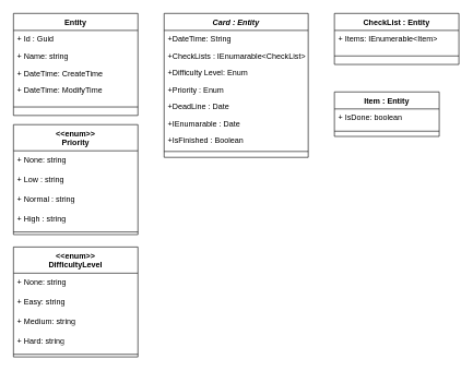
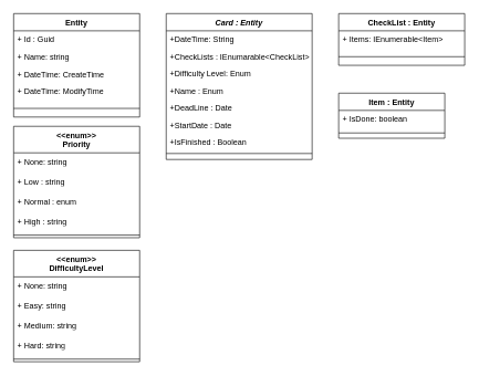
  <mxCell id="0" />
  <mxCell id="1" parent="0" />
  <mxCell id="2" value="Card : Entity" style="swimlane;fontStyle=3;align=center;verticalAlign=top;childLayout=stackLayout;horizontal=1;startSize=26;horizontalStack=0;resizeParent=1;resizeLast=0;collapsible=1;marginBottom=0;rounded=0;shadow=0;strokeWidth=1;" parent="1" vertex="1"><mxGeometry x="250" y="20" width="220" height="220" as="geometry"><mxRectangle x="230" y="140" width="160" height="26" as="alternateBounds" /></mxGeometry></mxCell>
  <mxCell id="3" value="+DateTime: String" style="text;align=left;verticalAlign=top;spacingLeft=4;spacingRight=4;overflow=hidden;rotatable=0;points=[[0,0.5],[1,0.5]];portConstraint=eastwest;" parent="2" vertex="1"><mxGeometry y="26" width="220" height="26" as="geometry" /></mxCell>
  <mxCell id="4" value="+CheckLists : IEnumarable&lt;CheckList&gt;" style="text;align=left;verticalAlign=top;spacingLeft=4;spacingRight=4;overflow=hidden;rotatable=0;points=[[0,0.5],[1,0.5]];portConstraint=eastwest;" parent="2" vertex="1"><mxGeometry y="52" width="220" height="25" as="geometry" /></mxCell>
  <mxCell id="5" value="+Difficulty Level: Enum " style="text;align=left;verticalAlign=top;spacingLeft=4;spacingRight=4;overflow=hidden;rotatable=0;points=[[0,0.5],[1,0.5]];portConstraint=eastwest;" parent="2" vertex="1"><mxGeometry y="77" width="220" height="26" as="geometry" /></mxCell>
- <mxCell id="6" value="+Priority : Enum" style="text;align=left;verticalAlign=top;spacingLeft=4;spacingRight=4;overflow=hidden;rotatable=0;points=[[0,0.5],[1,0.5]];portConstraint=eastwest;" parent="2" vertex="1"><mxGeometry y="103" width="220" height="26" as="geometry" /></mxCell>
+ <mxCell id="6" value="+Name : Enum" style="text;align=left;verticalAlign=top;spacingLeft=4;spacingRight=4;overflow=hidden;rotatable=0;points=[[0,0.5],[1,0.5]];portConstraint=eastwest;" parent="2" vertex="1"><mxGeometry y="103" width="220" height="26" as="geometry" /></mxCell>
  <mxCell id="7" value="+DeadLine : Date" style="text;align=left;verticalAlign=top;spacingLeft=4;spacingRight=4;overflow=hidden;rotatable=0;points=[[0,0.5],[1,0.5]];portConstraint=eastwest;" parent="2" vertex="1"><mxGeometry y="129" width="220" height="26" as="geometry" /></mxCell>
- <mxCell id="8" value="+IEnumarable : Date" style="text;align=left;verticalAlign=top;spacingLeft=4;spacingRight=4;overflow=hidden;rotatable=0;points=[[0,0.5],[1,0.5]];portConstraint=eastwest;" parent="2" vertex="1"><mxGeometry y="155" width="220" height="26" as="geometry" /></mxCell>
+ <mxCell id="8" value="+StartDate : Date" style="text;align=left;verticalAlign=top;spacingLeft=4;spacingRight=4;overflow=hidden;rotatable=0;points=[[0,0.5],[1,0.5]];portConstraint=eastwest;" parent="2" vertex="1"><mxGeometry y="155" width="220" height="26" as="geometry" /></mxCell>
  <mxCell id="9" value="+IsFinished : Boolean" style="text;align=left;verticalAlign=top;spacingLeft=4;spacingRight=4;overflow=hidden;rotatable=0;points=[[0,0.5],[1,0.5]];portConstraint=eastwest;" parent="2" vertex="1"><mxGeometry y="181" width="220" height="26" as="geometry" /></mxCell>
  <mxCell id="10" value="" style="line;html=1;strokeWidth=1;align=left;verticalAlign=middle;spacingTop=-1;spacingLeft=3;spacingRight=3;rotatable=0;labelPosition=right;points=[];portConstraint=eastwest;" parent="2" vertex="1"><mxGeometry y="207" width="220" height="8" as="geometry" /></mxCell>
  <mxCell id="11" value="&amp;lt;&amp;lt;enum&amp;gt;&amp;gt;&lt;br&gt;DifficultyLevel" style="swimlane;fontStyle=1;align=center;verticalAlign=top;childLayout=stackLayout;horizontal=1;startSize=40;horizontalStack=0;resizeParent=1;resizeParentMax=0;resizeLast=0;collapsible=1;marginBottom=0;whiteSpace=wrap;html=1;" parent="1" vertex="1"><mxGeometry x="20" y="377" width="190" height="168" as="geometry" /></mxCell>
  <mxCell id="12" value="+ None: string" style="text;strokeColor=none;fillColor=none;align=left;verticalAlign=top;spacingLeft=4;spacingRight=4;overflow=hidden;rotatable=0;points=[[0,0.5],[1,0.5]];portConstraint=eastwest;whiteSpace=wrap;html=1;" parent="11" vertex="1"><mxGeometry y="40" width="190" height="30" as="geometry" /></mxCell>
  <mxCell id="13" value="+ Easy: string" style="text;strokeColor=none;fillColor=none;align=left;verticalAlign=top;spacingLeft=4;spacingRight=4;overflow=hidden;rotatable=0;points=[[0,0.5],[1,0.5]];portConstraint=eastwest;whiteSpace=wrap;html=1;" vertex="1" parent="11"><mxGeometry y="70" width="190" height="30" as="geometry" /></mxCell>
  <mxCell id="14" value="+ Medium: string" style="text;strokeColor=none;fillColor=none;align=left;verticalAlign=top;spacingLeft=4;spacingRight=4;overflow=hidden;rotatable=0;points=[[0,0.5],[1,0.5]];portConstraint=eastwest;whiteSpace=wrap;html=1;" parent="11" vertex="1"><mxGeometry y="100" width="190" height="30" as="geometry" /></mxCell>
  <mxCell id="15" value="+ Hard: string" style="text;strokeColor=none;fillColor=none;align=left;verticalAlign=top;spacingLeft=4;spacingRight=4;overflow=hidden;rotatable=0;points=[[0,0.5],[1,0.5]];portConstraint=eastwest;whiteSpace=wrap;html=1;" parent="11" vertex="1"><mxGeometry y="130" width="190" height="30" as="geometry" /></mxCell>
  <mxCell id="16" value="" style="line;strokeWidth=1;fillColor=none;align=left;verticalAlign=middle;spacingTop=-1;spacingLeft=3;spacingRight=3;rotatable=0;labelPosition=right;points=[];portConstraint=eastwest;strokeColor=inherit;" parent="11" vertex="1"><mxGeometry y="160" width="190" height="8" as="geometry" /></mxCell>
  <mxCell id="17" value="&amp;lt;&amp;lt;enum&amp;gt;&amp;gt;&lt;br&gt;Priority" style="swimlane;fontStyle=1;align=center;verticalAlign=top;childLayout=stackLayout;horizontal=1;startSize=40;horizontalStack=0;resizeParent=1;resizeParentMax=0;resizeLast=0;collapsible=1;marginBottom=0;whiteSpace=wrap;html=1;" parent="1" vertex="1"><mxGeometry x="20" y="190" width="190" height="168" as="geometry" /></mxCell>
  <mxCell id="18" value="+ None: string" style="text;strokeColor=none;fillColor=none;align=left;verticalAlign=top;spacingLeft=4;spacingRight=4;overflow=hidden;rotatable=0;points=[[0,0.5],[1,0.5]];portConstraint=eastwest;whiteSpace=wrap;html=1;" vertex="1" parent="17"><mxGeometry y="40" width="190" height="30" as="geometry" /></mxCell>
  <mxCell id="19" value="+ Low : string" style="text;strokeColor=none;fillColor=none;align=left;verticalAlign=top;spacingLeft=4;spacingRight=4;overflow=hidden;rotatable=0;points=[[0,0.5],[1,0.5]];portConstraint=eastwest;whiteSpace=wrap;html=1;" parent="17" vertex="1"><mxGeometry y="70" width="190" height="30" as="geometry" /></mxCell>
- <mxCell id="20" value="+ Normal : string" style="text;strokeColor=none;fillColor=none;align=left;verticalAlign=top;spacingLeft=4;spacingRight=4;overflow=hidden;rotatable=0;points=[[0,0.5],[1,0.5]];portConstraint=eastwest;whiteSpace=wrap;html=1;" parent="17" vertex="1"><mxGeometry y="100" width="190" height="30" as="geometry" /></mxCell>
+ <mxCell id="20" value="+ Normal : enum" style="text;strokeColor=none;fillColor=none;align=left;verticalAlign=top;spacingLeft=4;spacingRight=4;overflow=hidden;rotatable=0;points=[[0,0.5],[1,0.5]];portConstraint=eastwest;whiteSpace=wrap;html=1;" parent="17" vertex="1"><mxGeometry y="100" width="190" height="30" as="geometry" /></mxCell>
  <mxCell id="21" value="+&amp;nbsp;High : string" style="text;strokeColor=none;fillColor=none;align=left;verticalAlign=top;spacingLeft=4;spacingRight=4;overflow=hidden;rotatable=0;points=[[0,0.5],[1,0.5]];portConstraint=eastwest;whiteSpace=wrap;html=1;" parent="17" vertex="1"><mxGeometry y="130" width="190" height="30" as="geometry" /></mxCell>
  <mxCell id="22" value="" style="line;strokeWidth=1;fillColor=none;align=left;verticalAlign=middle;spacingTop=-1;spacingLeft=3;spacingRight=3;rotatable=0;labelPosition=right;points=[];portConstraint=eastwest;strokeColor=inherit;" parent="17" vertex="1"><mxGeometry y="160" width="190" height="8" as="geometry" /></mxCell>
  <mxCell id="23" value="CheckList&amp;nbsp;: Entity" style="swimlane;fontStyle=1;align=center;verticalAlign=top;childLayout=stackLayout;horizontal=1;startSize=26;horizontalStack=0;resizeParent=1;resizeParentMax=0;resizeLast=0;collapsible=1;marginBottom=0;whiteSpace=wrap;html=1;" parent="1" vertex="1"><mxGeometry x="510" y="20" width="190" height="78" as="geometry" /></mxCell>
  <mxCell id="24" value="+ Items: IEnumerable&amp;lt;Item&amp;gt;" style="text;strokeColor=none;fillColor=none;align=left;verticalAlign=top;spacingLeft=4;spacingRight=4;overflow=hidden;rotatable=0;points=[[0,0.5],[1,0.5]];portConstraint=eastwest;whiteSpace=wrap;html=1;" parent="23" vertex="1"><mxGeometry y="26" width="190" height="26" as="geometry" /></mxCell>
  <mxCell id="25" value="" style="line;strokeWidth=1;fillColor=none;align=left;verticalAlign=middle;spacingTop=-1;spacingLeft=3;spacingRight=3;rotatable=0;labelPosition=right;points=[];portConstraint=eastwest;strokeColor=inherit;" parent="23" vertex="1"><mxGeometry y="52" width="190" height="26" as="geometry" /></mxCell>
  <mxCell id="26" value="Item&amp;nbsp;: Entity" style="swimlane;fontStyle=1;align=center;verticalAlign=top;childLayout=stackLayout;horizontal=1;startSize=26;horizontalStack=0;resizeParent=1;resizeParentMax=0;resizeLast=0;collapsible=1;marginBottom=0;whiteSpace=wrap;html=1;" parent="1" vertex="1"><mxGeometry x="510" y="140" width="160" height="68" as="geometry" /></mxCell>
  <mxCell id="27" value="+ IsDone: boolean" style="text;strokeColor=none;fillColor=none;align=left;verticalAlign=top;spacingLeft=4;spacingRight=4;overflow=hidden;rotatable=0;points=[[0,0.5],[1,0.5]];portConstraint=eastwest;whiteSpace=wrap;html=1;" parent="26" vertex="1"><mxGeometry y="26" width="160" height="26" as="geometry" /></mxCell>
  <mxCell id="28" value="" style="line;strokeWidth=1;fillColor=none;align=left;verticalAlign=middle;spacingTop=-1;spacingLeft=3;spacingRight=3;rotatable=0;labelPosition=right;points=[];portConstraint=eastwest;strokeColor=inherit;" parent="26" vertex="1"><mxGeometry y="52" width="160" height="16" as="geometry" /></mxCell>
  <mxCell id="29" value="Entity" style="swimlane;fontStyle=1;align=center;verticalAlign=top;childLayout=stackLayout;horizontal=1;startSize=26;horizontalStack=0;resizeParent=1;resizeParentMax=0;resizeLast=0;collapsible=1;marginBottom=0;whiteSpace=wrap;html=1;" parent="1" vertex="1"><mxGeometry x="20" y="20" width="190" height="156" as="geometry" /></mxCell>
  <mxCell id="30" value="+ Id : Guid" style="text;strokeColor=none;fillColor=none;align=left;verticalAlign=top;spacingLeft=4;spacingRight=4;overflow=hidden;rotatable=0;points=[[0,0.5],[1,0.5]];portConstraint=eastwest;whiteSpace=wrap;html=1;" parent="29" vertex="1"><mxGeometry y="26" width="190" height="26" as="geometry" /></mxCell>
  <mxCell id="31" value="+ Name: string" style="text;strokeColor=none;fillColor=none;align=left;verticalAlign=top;spacingLeft=4;spacingRight=4;overflow=hidden;rotatable=0;points=[[0,0.5],[1,0.5]];portConstraint=eastwest;whiteSpace=wrap;html=1;" parent="29" vertex="1"><mxGeometry y="52" width="190" height="26" as="geometry" /></mxCell>
  <mxCell id="32" value="+ DateTime: CreateTime" style="text;strokeColor=none;fillColor=none;align=left;verticalAlign=top;spacingLeft=4;spacingRight=4;overflow=hidden;rotatable=0;points=[[0,0.5],[1,0.5]];portConstraint=eastwest;whiteSpace=wrap;html=1;" vertex="1" parent="29"><mxGeometry y="78" width="190" height="26" as="geometry" /></mxCell>
  <mxCell id="33" value="+ DateTime: ModifyTime" style="text;strokeColor=none;fillColor=none;align=left;verticalAlign=top;spacingLeft=4;spacingRight=4;overflow=hidden;rotatable=0;points=[[0,0.5],[1,0.5]];portConstraint=eastwest;whiteSpace=wrap;html=1;" vertex="1" parent="29"><mxGeometry y="104" width="190" height="26" as="geometry" /></mxCell>
  <mxCell id="34" value="" style="line;strokeWidth=1;fillColor=none;align=left;verticalAlign=middle;spacingTop=-1;spacingLeft=3;spacingRight=3;rotatable=0;labelPosition=right;points=[];portConstraint=eastwest;strokeColor=inherit;" parent="29" vertex="1"><mxGeometry y="130" width="190" height="26" as="geometry" /></mxCell>
